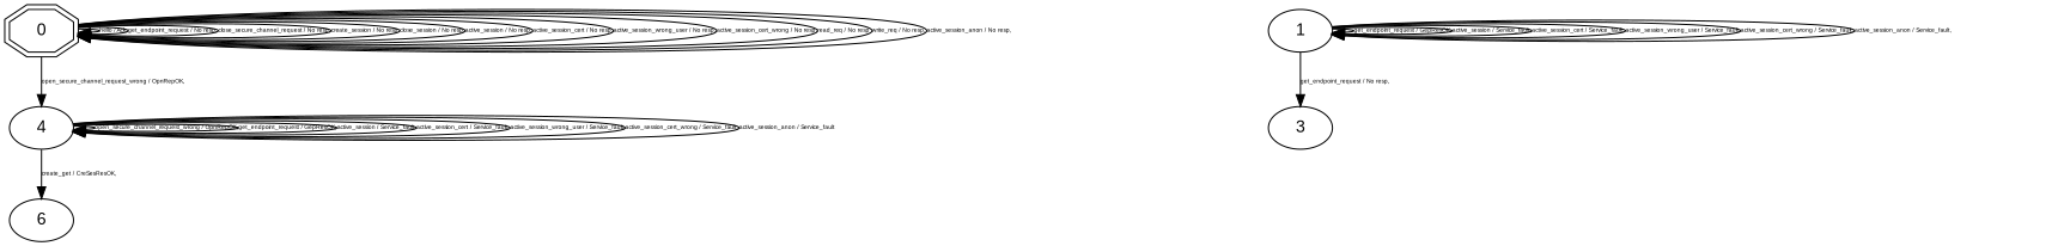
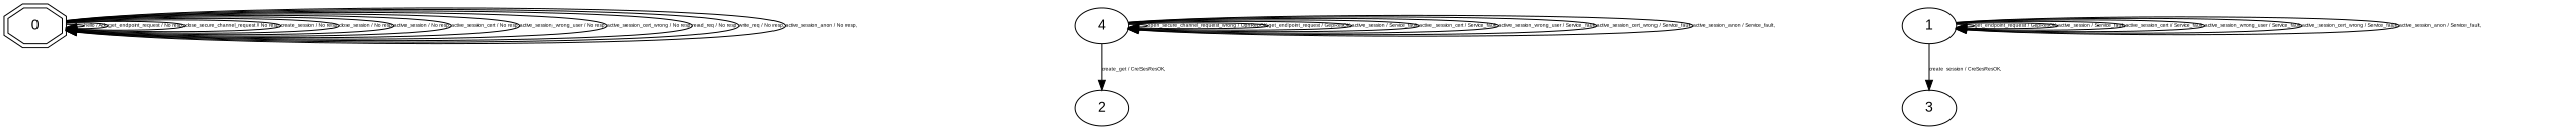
  digraph {
    fontname="Liberation Sans"
    node [fillcolor=white fontname="Liberation Sans" shape=ellipse style=filled]
    edge [fontname="Liberation Sans" fontsize=5]
    0 [shape=doubleoctagon]
    4
-   6
+   6 [label=2]
    n4 [label=3]
    1
    0 -> 0 [label="hello / Ack,"]
    0 -> 0 [label="get_endpoint_request / No resp,"]
    0 -> 0 [label="close_secure_channel_request / No resp,"]
    0 -> 0 [label="create_session / No resp,"]
    0 -> 0 [label="close_session / No resp,"]
    0 -> 0 [label="active_session / No resp,"]
    0 -> 0 [label="active_session_cert / No resp,"]
    0 -> 0 [label="active_session_wrong_user / No resp,"]
    0 -> 0 [label="active_session_cert_wrong / No resp,"]
    0 -> 0 [label="read_req / No resp,"]
    0 -> 0 [label="write_req / No resp,"]
    0 -> 0 [label="active_session_anon / No resp,"]
-   0 -> 4 [label="open_secure_channel_request_wrong / OpnRepOK,"]
    4 -> 4 [label="open_secure_channel_request_wrong / OpnRepOK,"]
    4 -> 4 [label="get_endpoint_request / GepResOK,"]
    4 -> 4 [label="active_session / Service_fault,"]
    4 -> 4 [label="active_session_cert / Service_fault,"]
    4 -> 4 [label="active_session_wrong_user / Service_fault,"]
    4 -> 4 [label="active_session_cert_wrong / Service_fault,"]
    4 -> 4 [label="active_session_anon / Service_fault,"]
    4 -> 6 [label="create_get / CreSesResOK,"]
-   1 -> n4 [label="get_endpoint_request / No resp,"]
+   1 -> n4 [label="create_session / CreSesResOK,"]
    1 -> 1 [label="get_endpoint_request / GepResOK,"]
    1 -> 1 [label="active_session / Service_fault,"]
    1 -> 1 [label="active_session_cert / Service_fault,"]
    1 -> 1 [label="active_session_wrong_user / Service_fault,"]
    1 -> 1 [label="active_session_cert_wrong / Service_fault,"]
    1 -> 1 [label="active_session_anon / Service_fault,"]
  }
